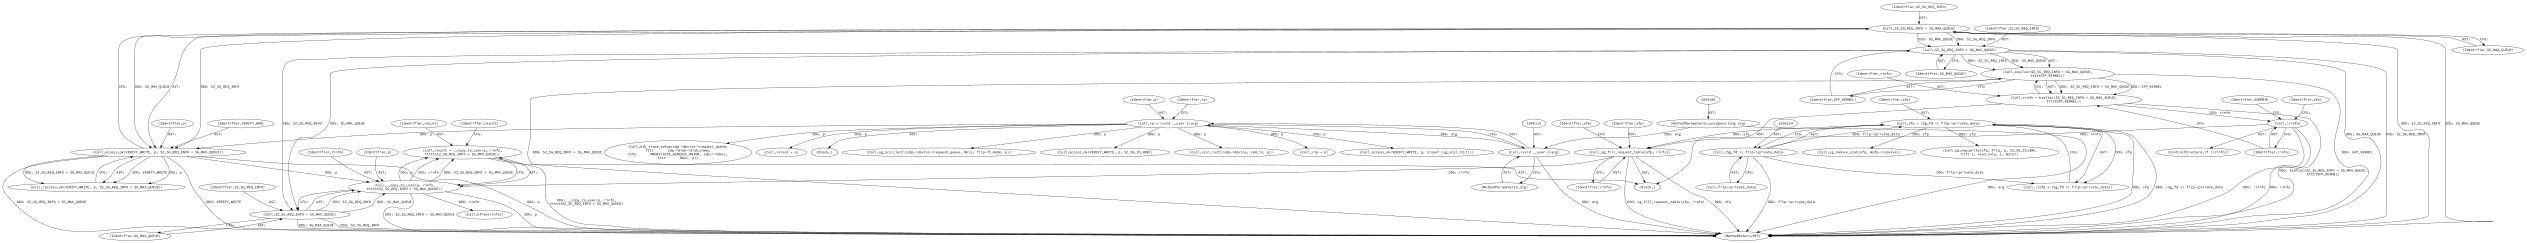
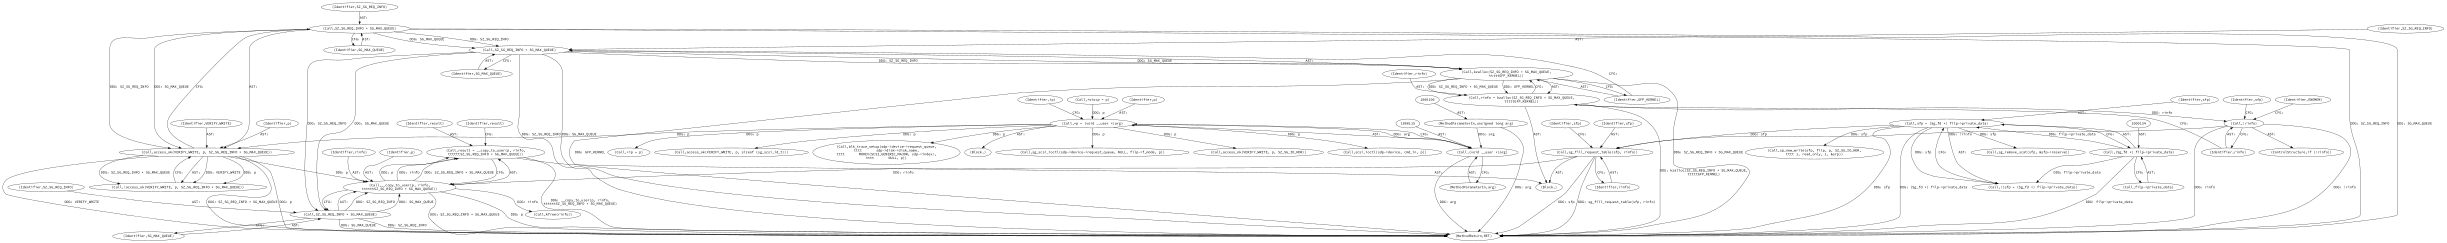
  digraph {
    fontname="Source Code Pro"
    node [fontname="Source Code Pro"]
    edge [fontname="Source Code Pro"]
    n1 [label="(Call,result = __copy_to_user(p, rinfo,\n\t\t\t\t\t\tSZ_SG_REQ_INFO * SG_MAX_QUEUE))"]
    n2 [label="(Call,__copy_to_user(p, rinfo,\n\t\t\t\t\t\tSZ_SG_REQ_INFO * SG_MAX_QUEUE))"]
    n3 [label="(Block,)"]
    n4 [label="(MethodReturn,RET)"]
    n5 [label="(Call,SZ_SG_REQ_INFO * SG_MAX_QUEUE)"]
    n6 [label="(Call,kfree(rinfo))"]
    n7 [label="(Identifier,SG_MAX_QUEUE)"]
    n8 [label="(Call,access_ok(VERIFY_WRITE, p, SZ_SG_REQ_INFO * SG_MAX_QUEUE))"]
    n9 [label="(Call,SZ_SG_REQ_INFO * SG_MAX_QUEUE)"]
    n10 [label="(Call,!access_ok(VERIFY_WRITE, p, SZ_SG_REQ_INFO * SG_MAX_QUEUE))"]
    n11 [label="(Call,SZ_SG_REQ_INFO * SG_MAX_QUEUE)"]
    n12 [label="(Identifier,SG_MAX_QUEUE)"]
    n13 [label="(Call,*p = (void __user *)arg)"]
    n14 [label="(Call,(void __user *)arg)"]
    n15 [label="(Block,)"]
    n16 [label="(Call,sg_scsi_ioctl(sdp->device->request_queue, NULL, filp->f_mode, p))"]
    n17 [label="(Call,access_ok(VERIFY_WRITE, p, SZ_SG_IO_HDR))"]
    n18 [label="(Call,scsi_ioctl(sdp->device, cmd_in, p))"]
    n19 [label="(Call,*ip = p)"]
    n20 [label="(Call,access_ok(VERIFY_WRITE, p, sizeof (sg_scsi_id_t)))"]
    n21 [label="(Call,blk_trace_setup(sdp->device->request_queue,\n\t\t\t\t       sdp->disk->disk_name,\n\t\t\t\t       MKDEV(SCSI_GENERIC_MAJOR, sdp->index),\n\t\t\t\t       NULL, p))"]
    n22 [label="(Call,*siocp = p)"]
    n23 [label="(MethodParameterIn,arg)"]
    n24 [label="(MethodParameterIn,unsigned long arg)"]
    1000106
    n26 [label="(Call,kzalloc(SZ_SG_REQ_INFO * SG_MAX_QUEUE,\n\t\t\t\t\tGFP_KERNEL))"]
    n27 [label="(Identifier,SG_MAX_QUEUE)"]
    n28 [label="(Call,sg_fill_request_table(sfp, rinfo))"]
    n29 [label="(Identifier,rinfo)"]
    n30 [label="(Call,sfp = (Sg_fd *) filp->private_data)"]
    n31 [label="(Call,(Sg_fd *) filp->private_data)"]
    n32 [label="(Call,sg_remove_scat(sfp, &sfp->reserve))"]
    n33 [label="(Call,!(sfp = (Sg_fd *) filp->private_data))"]
    n34 [label="(Call,sg_new_write(sfp, filp, p, SZ_SG_IO_HDR,\n\t\t\t\t 1, read_only, 1, &srp))"]
    n35 [label="(Call,filp->private_data)"]
    n36 [label="(Call,!rinfo)"]
    n37 [label="(Identifier,rinfo)"]
    n38 [label="(ControlStructure,if (!rinfo))"]
    n39 [label="(Call,rinfo = kzalloc(SZ_SG_REQ_INFO * SG_MAX_QUEUE,\n\t\t\t\t\tGFP_KERNEL))"]
    n40 [label="(Identifier,GFP_KERNEL)"]
    n41 [label="(Identifier,p)"]
    n42 [label="(Identifier,rinfo)"]
    n43 [label="(Identifier,p)"]
    n44 [label="(Identifier,sfp)"]
    n45 [label="(Identifier,ip)"]
    n46 [label="(Identifier,rinfo)"]
    n47 [label="(Identifier,ENOMEM)"]
    n48 [label="(Identifier,result)"]
    n49 [label="(Identifier,sfp)"]
    n50 [label="(Identifier,result)"]
-   n51 [label="(Identifier,VERIFY_HDR)"]
+   n51 [label="(Identifier,VERIFY_WRITE)"]
    n52 [label="(Identifier,p)"]
    n53 [label="(Identifier,sfp)"]
    n54 [label="(Identifier,SZ_SG_REQ_INFO)"]
    n55 [label="(Identifier,SZ_SG_REQ_INFO)"]
    n56 [label="(Identifier,sfp)"]
    n57 [label="(Identifier,SZ_SG_REQ_INFO)"]
    1000115
    1000134
    n1 -> n2 [label="CFG: "]
    n1 -> n3 [label="AST: "]
    n1 -> n4 [label="DDG: __copy_to_user(p, rinfo,\n\t\t\t\t\t\tSZ_SG_REQ_INFO * SG_MAX_QUEUE)"]
    n2 -> n1 [label="AST: "]
    n2 -> n1 [label="DDG: p"]
    n2 -> n1 [label="DDG: rinfo"]
    n2 -> n1 [label="DDG: SZ_SG_REQ_INFO * SG_MAX_QUEUE"]
    n2 -> n4 [label="DDG: p"]
    n2 -> n4 [label="DDG: SZ_SG_REQ_INFO * SG_MAX_QUEUE"]
    n2 -> n5 [label="CFG: "]
    n2 -> n6 [label="DDG: rinfo"]
    n5 -> n2 [label="AST: "]
    n5 -> n2 [label="DDG: SZ_SG_REQ_INFO"]
    n5 -> n2 [label="DDG: SG_MAX_QUEUE"]
    n5 -> n4 [label="DDG: SZ_SG_REQ_INFO"]
    n5 -> n4 [label="DDG: SG_MAX_QUEUE"]
    n5 -> n7 [label="CFG: "]
    n7 -> n5 [label="AST: "]
    n8 -> n2 [label="DDG: p"]
    n8 -> n4 [label="DDG: SZ_SG_REQ_INFO * SG_MAX_QUEUE"]
    n8 -> n4 [label="DDG: VERIFY_WRITE"]
    n8 -> n4 [label="DDG: p"]
    n8 -> n9 [label="CFG: "]
    n8 -> n10 [label="AST: "]
    n8 -> n10 [label="DDG: VERIFY_WRITE"]
    n8 -> n10 [label="DDG: p"]
    n8 -> n10 [label="DDG: SZ_SG_REQ_INFO * SG_MAX_QUEUE"]
    n9 -> n4 [label="DDG: SZ_SG_REQ_INFO"]
    n9 -> n4 [label="DDG: SG_MAX_QUEUE"]
    n9 -> n8 [label="AST: "]
    n9 -> n8 [label="DDG: SZ_SG_REQ_INFO"]
    n9 -> n8 [label="DDG: SG_MAX_QUEUE"]
    n9 -> n11 [label="DDG: SZ_SG_REQ_INFO"]
    n9 -> n11 [label="DDG: SG_MAX_QUEUE"]
    n9 -> n12 [label="CFG: "]
    n10 -> n8 [label="CFG: "]
    n11 -> n4 [label="DDG: SG_MAX_QUEUE"]
    n11 -> n4 [label="DDG: SZ_SG_REQ_INFO"]
    n11 -> n5 [label="DDG: SZ_SG_REQ_INFO"]
    n11 -> n5 [label="DDG: SG_MAX_QUEUE"]
    n11 -> n26 [label="AST: "]
    n11 -> n26 [label="DDG: SZ_SG_REQ_INFO"]
    n11 -> n26 [label="DDG: SG_MAX_QUEUE"]
    n11 -> n27 [label="CFG: "]
    n12 -> n9 [label="AST: "]
    n13 -> n8 [label="DDG: p"]
    n13 -> n14 [label="CFG: "]
    n13 -> n15 [label="AST: "]
    n13 -> n16 [label="DDG: p"]
    n13 -> n17 [label="DDG: p"]
    n13 -> n18 [label="DDG: p"]
    n13 -> n19 [label="DDG: p"]
    n13 -> n20 [label="DDG: p"]
    n13 -> n21 [label="DDG: p"]
-   n13 -> n22 [label="DDG: p"]
+   n22 -> n13 [label="DDG: p"]
    n14 -> n4 [label="DDG: arg"]
    n14 -> n13 [label="AST: "]
    n14 -> n13 [label="DDG: arg"]
    n14 -> n23 [label="CFG: "]
    n23 -> n14 [label="AST: "]
    n24 -> n4 [label="DDG: arg"]
    n24 -> n14 [label="DDG: arg"]
    1000106 -> n24 [label="AST: "]
    n26 -> n4 [label="DDG: SZ_SG_REQ_INFO * SG_MAX_QUEUE"]
    n26 -> n4 [label="DDG: GFP_KERNEL"]
    n26 -> n39 [label="AST: "]
    n26 -> n39 [label="DDG: SZ_SG_REQ_INFO * SG_MAX_QUEUE"]
    n26 -> n39 [label="DDG: GFP_KERNEL"]
    n26 -> n40 [label="CFG: "]
    n27 -> n11 [label="AST: "]
    n28 -> n2 [label="DDG: rinfo"]
    n28 -> n3 [label="AST: "]
    n28 -> n4 [label="DDG: sg_fill_request_table(sfp, rinfo)"]
    n28 -> n4 [label="DDG: sfp"]
    n28 -> n29 [label="CFG: "]
    n29 -> n28 [label="AST: "]
    n30 -> n4 [label="DDG: sfp"]
    n30 -> n4 [label="DDG: (Sg_fd *) filp->private_data"]
    n30 -> n28 [label="DDG: sfp"]
    n30 -> n31 [label="CFG: "]
    n30 -> n32 [label="DDG: sfp"]
    n30 -> n33 [label="AST: "]
    n30 -> n33 [label="DDG: sfp"]
    n30 -> n34 [label="DDG: sfp"]
    n31 -> n4 [label="DDG: filp->private_data"]
    n31 -> n30 [label="AST: "]
    n31 -> n30 [label="DDG: filp->private_data"]
    n31 -> n33 [label="DDG: filp->private_data"]
    n31 -> n35 [label="CFG: "]
    n33 -> n30 [label="CFG: "]
    n35 -> n31 [label="AST: "]
    n36 -> n4 [label="DDG: !rinfo"]
    n36 -> n4 [label="DDG: rinfo"]
-   n36 -> n28 [label="DDG: rinfo"]
+   n36 -> n28 [label="DDG: !rinfo"]
    n36 -> n37 [label="CFG: "]
    n36 -> n38 [label="AST: "]
    n37 -> n36 [label="AST: "]
    n37 -> n39 [label="CFG: "]
    n39 -> n3 [label="AST: "]
    n39 -> n4 [label="DDG: kzalloc(SZ_SG_REQ_INFO * SG_MAX_QUEUE,\n\t\t\t\t\tGFP_KERNEL)"]
    n39 -> n26 [label="CFG: "]
    n39 -> n36 [label="DDG: rinfo"]
    n40 -> n11 [label="CFG: "]
    n40 -> n26 [label="AST: "]
    n41 -> n13 [label="AST: "]
    n42 -> n2 [label="AST: "]
    n43 -> n8 [label="AST: "]
    n44 -> n36 [label="CFG: "]
    n45 -> n13 [label="CFG: "]
    n46 -> n39 [label="AST: "]
    n47 -> n36 [label="CFG: "]
    n48 -> n1 [label="AST: "]
    n49 -> n30 [label="AST: "]
    n50 -> n1 [label="CFG: "]
    n51 -> n8 [label="AST: "]
    n52 -> n2 [label="AST: "]
    n53 -> n28 [label="AST: "]
    n54 -> n9 [label="AST: "]
    n55 -> n5 [label="AST: "]
    n56 -> n28 [label="CFG: "]
    n57 -> n11 [label="AST: "]
    1000115 -> n14 [label="AST: "]
    1000134 -> n31 [label="AST: "]
  }
